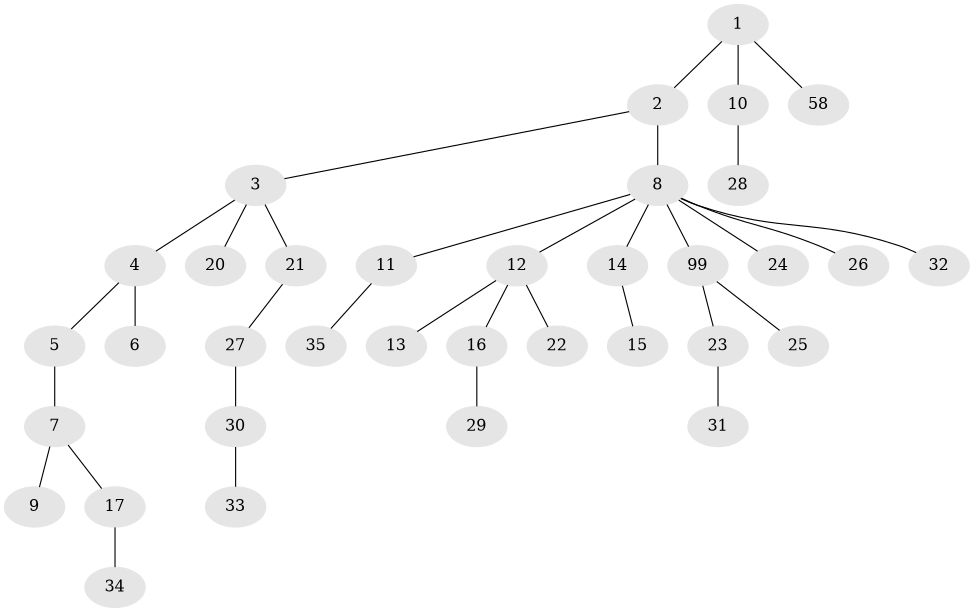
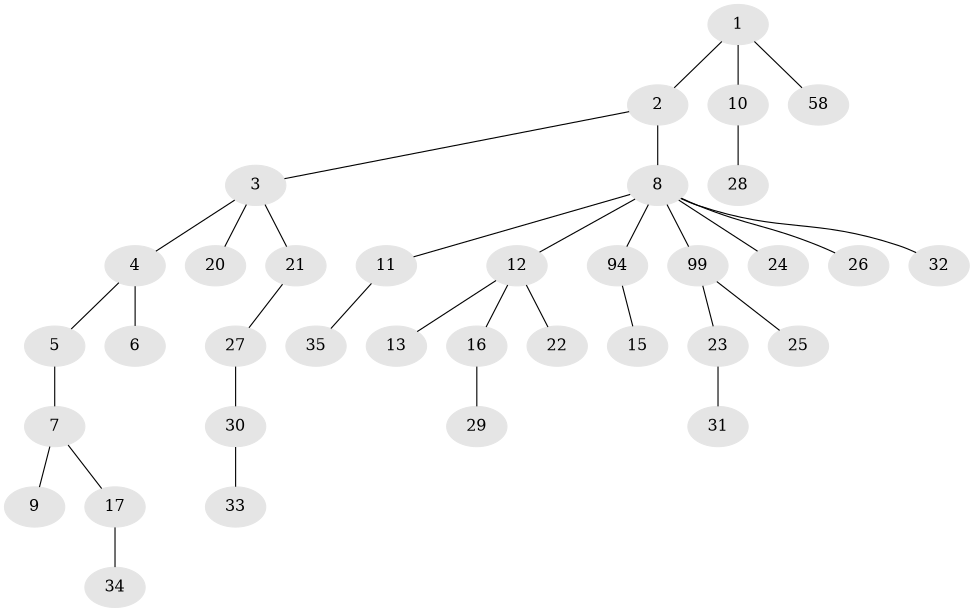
  graph {
    node [color=gray90 style=filled]
    edge [weight=1.0]
    1
    2
    10
    n4 [label=58]
    3
    8
    28
    4
    20
    21
    11
    12
-   14
+   14 [label=94]
    n14 [label=99]
    24
    26
    32
    5
    6
    27
    7
    9
    17
    34
    35
    13
    16
    22
    15
    23
    25
    29
    31
    30
    33
    1 -- 2
    1 -- 10
    1 -- n4
    2 -- 3
    2 -- 8
    10 -- 28
    3 -- 4
    3 -- 20
    3 -- 21
    8 -- 11
    8 -- 12
    8 -- 14
    8 -- n14
    8 -- 24
    8 -- 26
    8 -- 32
    4 -- 5
    4 -- 6 [weight=2.0]
    21 -- 27
    11 -- 35
    12 -- 13
    12 -- 16
    12 -- 22
    14 -- 15
    n14 -- 23
    n14 -- 25
    5 -- 7
    27 -- 30
    7 -- 9
    7 -- 17
    17 -- 34
    16 -- 29
    23 -- 31
    30 -- 33
  }
